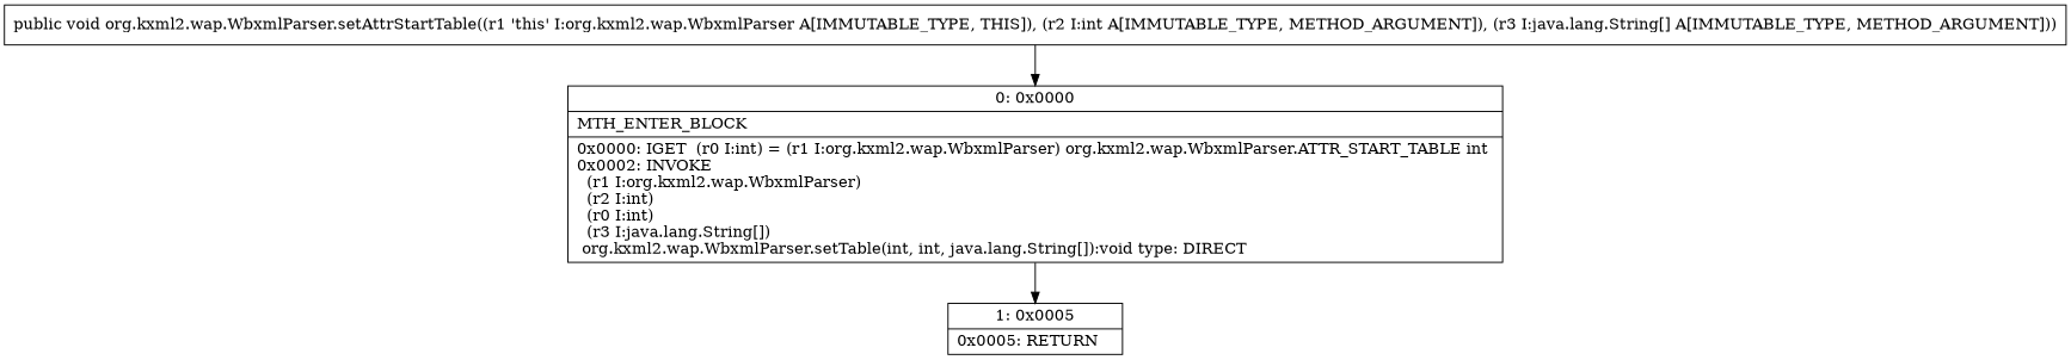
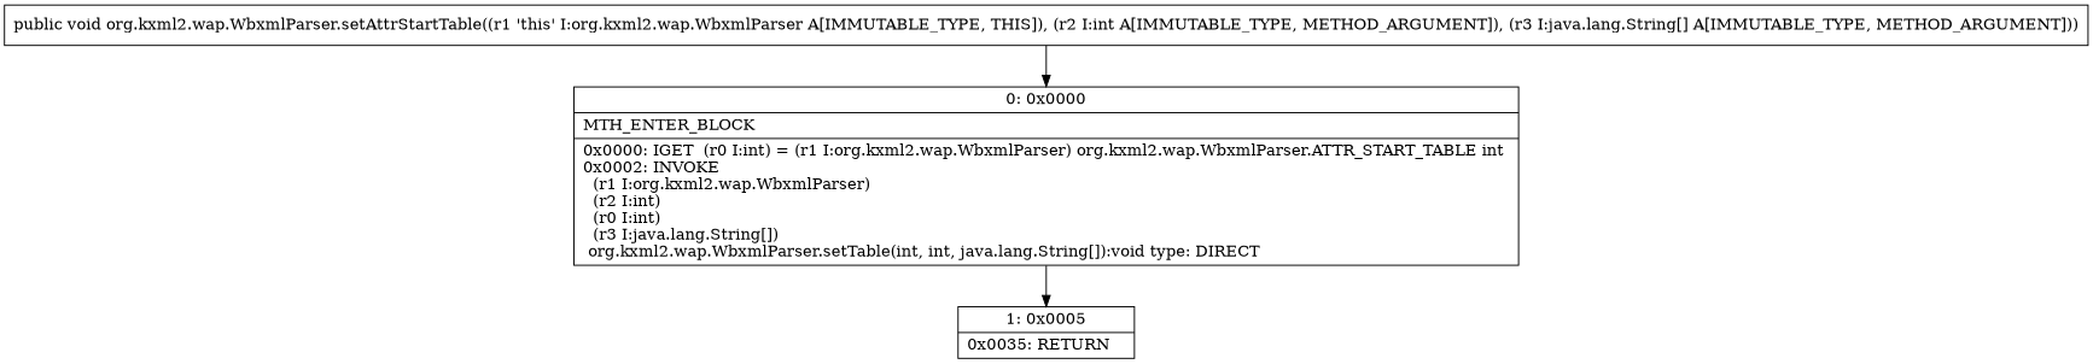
  digraph {
    node [shape=record]
    n1 [label="{0\:\ 0x0000|MTH_ENTER_BLOCK\l|0x0000: IGET  (r0 I:int) = (r1 I:org.kxml2.wap.WbxmlParser) org.kxml2.wap.WbxmlParser.ATTR_START_TABLE int \l0x0002: INVOKE  \l  (r1 I:org.kxml2.wap.WbxmlParser)\l  (r2 I:int)\l  (r0 I:int)\l  (r3 I:java.lang.String[])\l org.kxml2.wap.WbxmlParser.setTable(int, int, java.lang.String[]):void type: DIRECT \l}"]
-   n2 [label="{1\:\ 0x0005|0x0005: RETURN   \l}"]
+   n2 [label="{1\:\ 0x0005|0x0035: RETURN   \l}"]
    n3 [label="{public void org.kxml2.wap.WbxmlParser.setAttrStartTable((r1 'this' I:org.kxml2.wap.WbxmlParser A[IMMUTABLE_TYPE, THIS]), (r2 I:int A[IMMUTABLE_TYPE, METHOD_ARGUMENT]), (r3 I:java.lang.String[] A[IMMUTABLE_TYPE, METHOD_ARGUMENT])) }"]
    n1 -> n2
    n3 -> n1
  }
